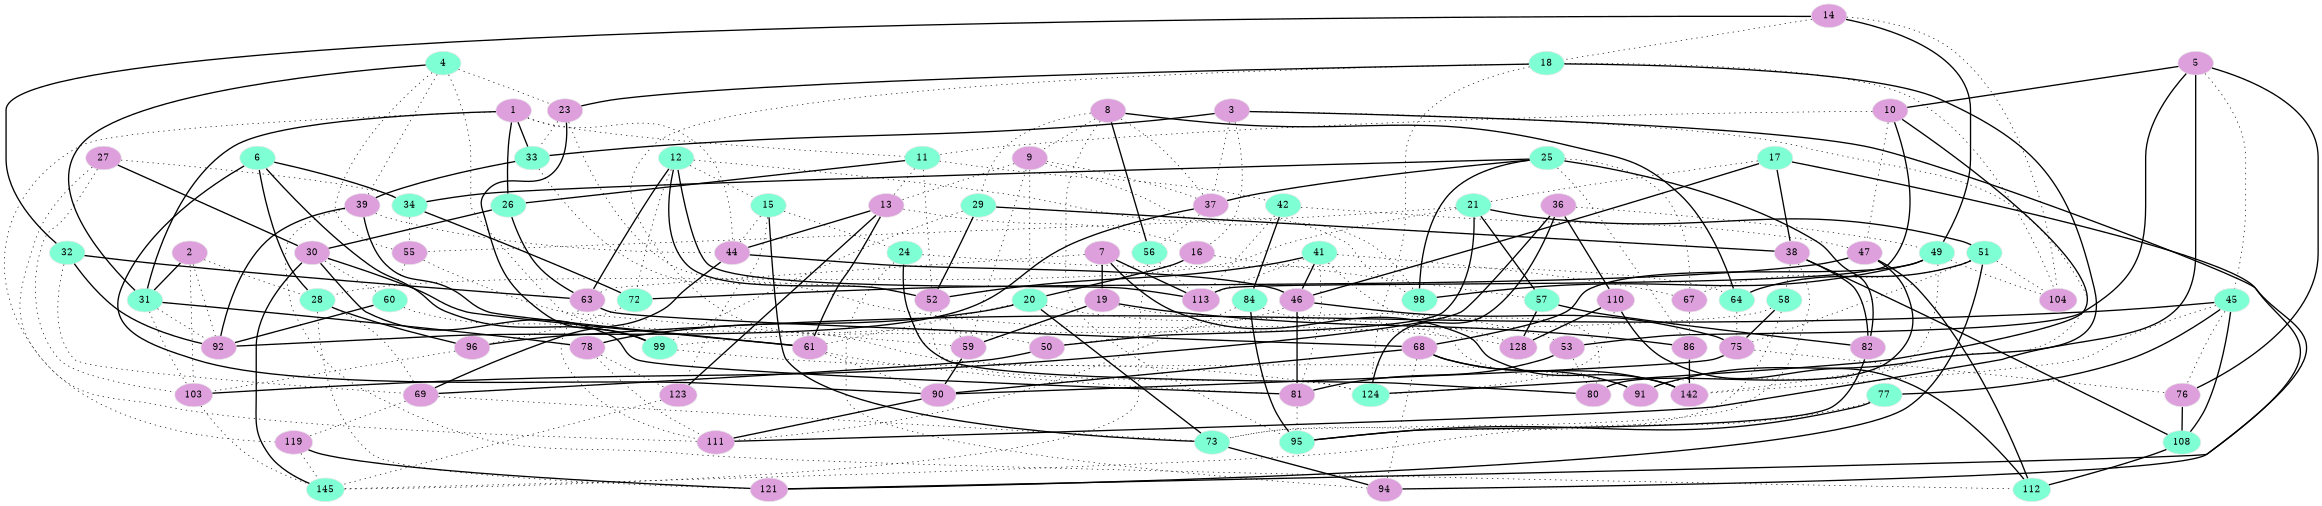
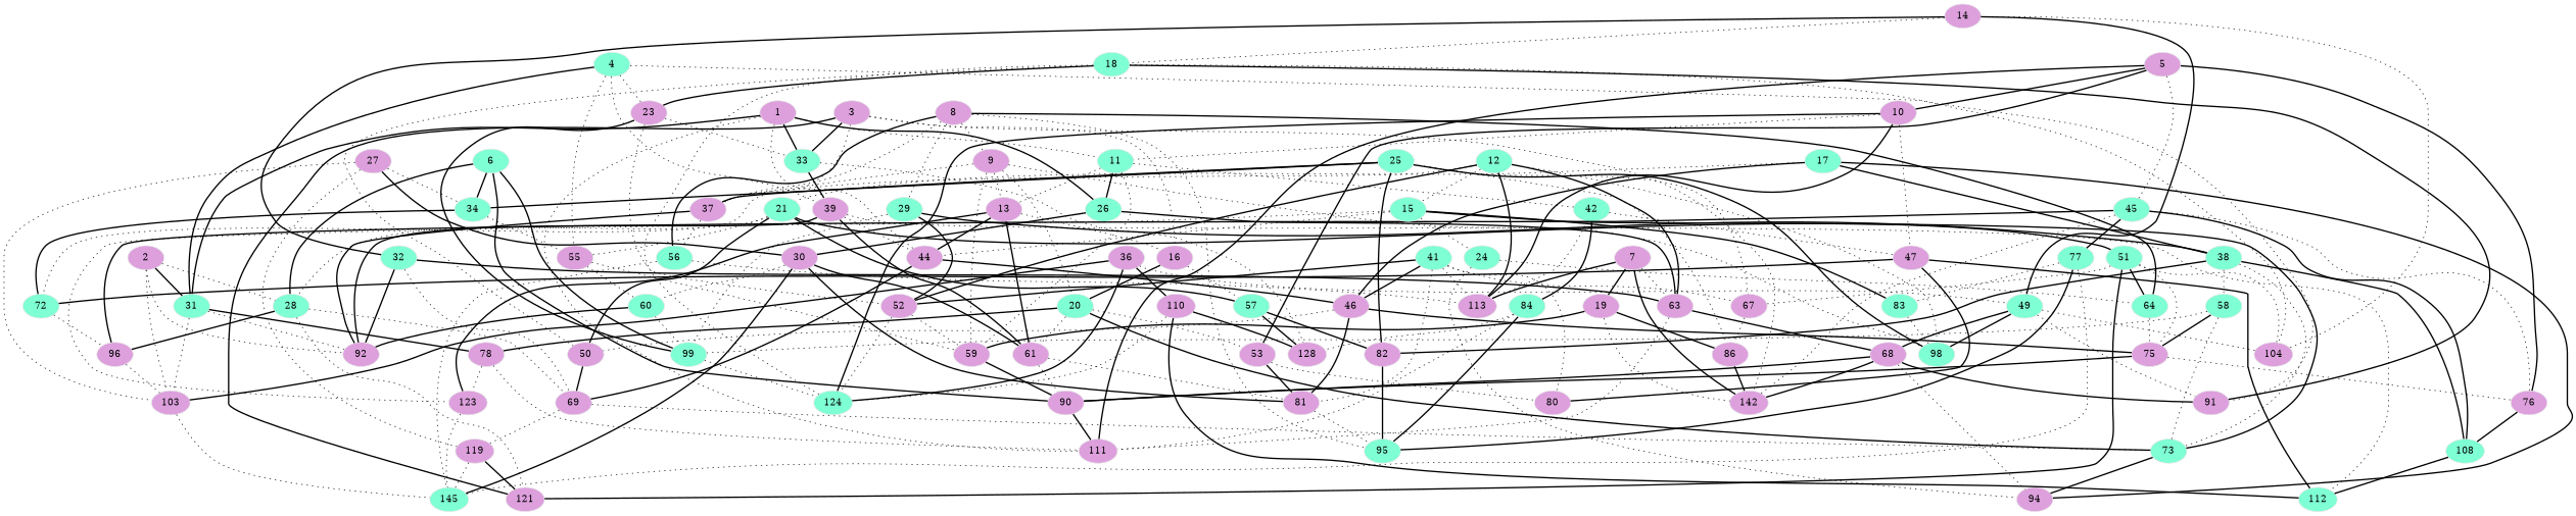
  graph {
    node [color=gray90 fillcolor=plum style=filled]
    edge [style=dotted]
    1 [super="+109"]
    11 [fillcolor=aquamarine super="+97"]
    26 [fillcolor=aquamarine]
    31 [fillcolor=aquamarine super="+146"]
    33 [fillcolor=aquamarine super="+131"]
    44 [super="+138"]
    111 [super="+135"]
    13 [super="+22"]
    59 [super="+100"]
    42 [fillcolor=aquamarine]
    63 [super="+126"]
    30 [super="+134"]
    92 [super="+127"]
    103 [super="+118"]
    78
    39 [super="+132"]
    128
    46 [super="+87"]
    69 [super="+89"]
    28 [fillcolor=aquamarine super="+54"]
    121
    96
    2
    145 [fillcolor=aquamarine super="+148"]
    3 [super="+93"]
    16
    37 [super="+88"]
    142 [super="+143"]
    20 [fillcolor=aquamarine super="+70"]
    57 [fillcolor=aquamarine]
    56 [fillcolor=aquamarine]
    4 [fillcolor=aquamarine super="+62"]
    23 [super="+120"]
    55 [super="+105"]
    91
    99 [fillcolor=aquamarine super="+144"]
    52 [super="+116"]
    61 [super="+129"]
    112 [fillcolor=aquamarine]
    60 [fillcolor=aquamarine super="+133"]
    5 [super="+107"]
    10 [super="+125"]
    45 [fillcolor=aquamarine super="+71"]
    53
    76
    113 [super="+139"]
    47 [super="+147"]
    124 [fillcolor=aquamarine super="+141"]
    108 [fillcolor=aquamarine]
    77 [fillcolor=aquamarine]
    80
    81 [super="+130"]
    6 [fillcolor=aquamarine]
    34 [fillcolor=aquamarine super="+136"]
    90 [super="+101"]
    72 [fillcolor=aquamarine]
    7
    19
    86
    68 [super="+140"]
    8 [super="+65"]
    9 [super="+137"]
    29 [fillcolor=aquamarine]
    64 [fillcolor=aquamarine]
    95 [fillcolor=aquamarine super="+122"]
    98 [fillcolor=aquamarine super="+115"]
-   38 [super="+66"]
+   38 [fillcolor=aquamarine super="+66"]
    75 [super="+79"]
    123
    73 [fillcolor=aquamarine super="+85"]
    84 [fillcolor=aquamarine]
    12 [fillcolor=aquamarine super="+40"]
    15 [fillcolor=aquamarine super="+35"]
    24 [fillcolor=aquamarine]
+   83 [fillcolor=aquamarine]
    18 [fillcolor=aquamarine super="+43"]
    104
    50
    14
    32 [fillcolor=aquamarine]
    49 [fillcolor=aquamarine super="+106"]
    94
    82
    21 [fillcolor=aquamarine super="+102"]
    51 [fillcolor=aquamarine super="+114"]
    17 [fillcolor=aquamarine]
    58 [fillcolor=aquamarine]
    67
    25 [fillcolor=aquamarine super="+74"]
    27
    119
    36
    110
    41 [fillcolor=aquamarine super="+117"]
    1 -- 11
    1 -- 26 [style=bold]
    1 -- 31 [style=bold]
    1 -- 33 [style=bold]
    1 -- 44
    1 -- 111
    11 -- 26 [style=bold]
    11 -- 13
-   11 -- 52
+   11 -- 59
    11 -- 42
    26 -- 63 [style=bold]
    26 -- 30 [style=bold]
    31 -- 92
    31 -- 103
    31 -- 78 [style=bold]
    33 -- 39 [style=bold]
    33 -- 128
    44 -- 46 [style=bold]
    44 -- 69 [style=bold]
    13 -- 44 [style=bold]
    13 -- 16
    13 -- 61 [style=bold]
    13 -- 123 [style=bold]
    59 -- 90 [style=bold]
    42 -- 113
    42 -- 47
    42 -- 84 [style=bold]
    63 -- 111
    63 -- 68 [style=bold]
    30 -- 145 [style=bold]
    30 -- 61 [style=bold]
    30 -- 60
    30 -- 81 [style=bold]
    103 -- 145
    78 -- 111
    78 -- 123
    39 -- 44
    39 -- 92 [style=bold]
    39 -- 61 [style=bold]
    39 -- 112
    46 -- 81 [style=bold]
    46 -- 75 [style=bold]
    46 -- 50
    69 -- 73
    69 -- 119
    28 -- 69
    28 -- 121
    28 -- 96 [style=bold]
    96 -- 103
    2 -- 31 [style=bold]
    2 -- 92
    2 -- 103
    2 -- 28
    3 -- 33 [style=bold weight=2]
    3 -- 121 [style=bold]
    3 -- 16
    3 -- 37
    3 -- 142
    16 -- 20 [style=bold]
    16 -- 57
    37 -- 92 [style=bold]
    37 -- 56
    20 -- 78 [style=bold]
    20 -- 61
    20 -- 53
    20 -- 73 [style=bold]
    57 -- 128 [style=bold]
    57 -- 82 [style=bold]
    56 -- 145
    56 -- 113
    4 -- 31 [style=bold]
    4 -- 39
    4 -- 23 [weight=2]
    4 -- 55
    4 -- 91
    23 -- 33
    23 -- 99 [style=bold]
    23 -- 52
    55 -- 59
    55 -- 60
    99 -- 124
    52 -- 59
    52 -- 124
    61 -- 81
    61 -- 90
    60 -- 92 [style=bold]
    60 -- 99
    5 -- 111 [style=bold]
    5 -- 10 [style=bold]
    5 -- 45
    5 -- 53 [style=bold]
    5 -- 76 [style=bold]
    10 -- 11
    10 -- 113 [style=bold]
    10 -- 47 [weight=2]
    10 -- 124 [style=bold]
    45 -- 96 [style=bold]
    45 -- 142
    45 -- 76
    45 -- 108 [style=bold]
    45 -- 77 [style=bold]
    53 -- 80
    53 -- 81 [style=bold]
    76 -- 108 [style=bold]
    47 -- 112 [style=bold]
    47 -- 80 [style=bold]
    47 -- 72 [style=bold]
    108 -- 112 [style=bold]
    77 -- 145
    77 -- 95 [style=bold]
+   77 -- 83
    81 -- 95
    6 -- 28 [style=bold]
    6 -- 99 [style=bold]
    6 -- 34 [style=bold]
    6 -- 90 [style=bold]
    34 -- 55 [weight=2]
    34 -- 72 [style=bold]
    90 -- 111 [style=bold]
    72 -- 96
    7 -- 63
    7 -- 142 [style=bold]
    7 -- 113 [style=bold]
    7 -- 19 [style=bold]
    19 -- 59 [style=bold]
    19 -- 142
    19 -- 86 [style=bold]
    86 -- 142 [style=bold]
    68 -- 142 [style=bold]
    68 -- 91 [style=bold]
    68 -- 90 [style=bold]
    68 -- 94
    8 -- 37
    8 -- 56 [style=bold]
    8 -- 9
    8 -- 29
    8 -- 64 [style=bold]
    8 -- 95
    9 -- 13
    9 -- 59
    9 -- 37
    9 -- 20
    9 -- 98
    29 -- 99
    29 -- 52 [style=bold]
    29 -- 38 [style=bold]
    64 -- 75
    38 -- 108 [style=bold]
    38 -- 73
    38 -- 82 [style=bold]
    38 -- 58
    75 -- 76
    75 -- 90 [style=bold]
    123 -- 145
    73 -- 94 [style=bold]
    84 -- 111
    84 -- 128
    84 -- 95 [style=bold]
    12 -- 63 [style=bold]
    12 -- 52 [style=bold]
    12 -- 113 [style=bold]
    12 -- 72
    12 -- 98
    12 -- 15
    15 -- 44
    15 -- 123
    15 -- 73 [style=bold]
    15 -- 24
-   24 -- 80 [style=bold]
+   15 -- 83 [style=bold]
    24 -- 64
    24 -- 94
+   83 -- 98 [weight=2]
    18 -- 23 [style=bold]
    18 -- 91 [style=bold]
    18 -- 124
    18 -- 104
    18 -- 50
    50 -- 69 [style=bold]
    14 -- 18
    14 -- 104
    14 -- 32 [style=bold]
    14 -- 49 [style=bold]
    32 -- 63 [style=bold]
    32 -- 92 [style=bold]
    32 -- 69
    49 -- 91
    49 -- 68 [style=bold]
    49 -- 98 [style=bold]
    49 -- 104
    82 -- 95 [style=bold]
    21 -- 28
    21 -- 57 [style=bold]
    21 -- 55
    21 -- 50 [style=bold]
    21 -- 51 [style=bold]
    51 -- 121 [style=bold]
    51 -- 64 [style=bold]
    51 -- 75
    51 -- 104
    51 -- 67
    17 -- 46 [style=bold]
    17 -- 38 [style=bold]
    17 -- 94 [style=bold]
    17 -- 21
    58 -- 99
    58 -- 75 [style=bold]
    58 -- 73
    67 -- 86
    25 -- 37 [style=bold]
    25 -- 34 [style=bold]
    25 -- 86
    25 -- 98 [style=bold]
    25 -- 82 [style=bold]
    25 -- 67
    27 -- 30 [style=bold]
    27 -- 103
    27 -- 34
    27 -- 119
    119 -- 121 [style=bold]
    119 -- 145
    36 -- 103 [style=bold]
    36 -- 124 [style=bold]
    36 -- 49
    36 -- 110 [style=bold]
    110 -- 128 [style=bold]
    110 -- 112 [style=bold]
    110 -- 124
    41 -- 46 [style=bold]
    41 -- 52 [style=bold]
    41 -- 113
    41 -- 80
    41 -- 81
    41 -- 67
  }
